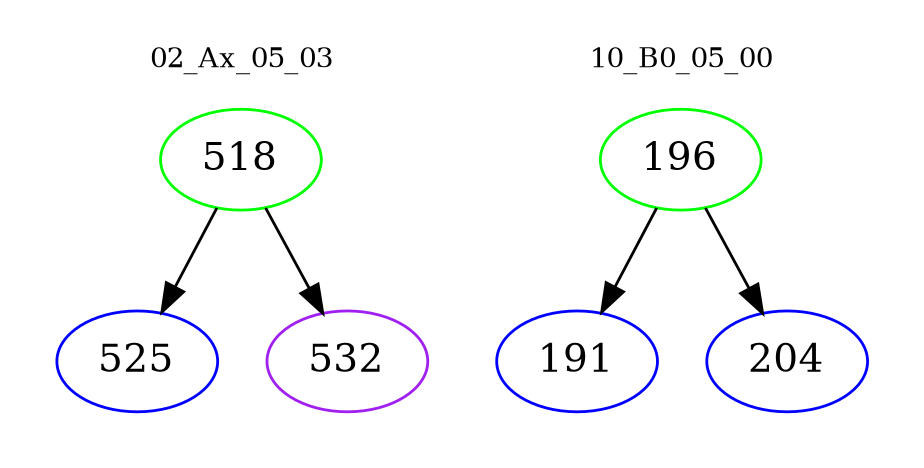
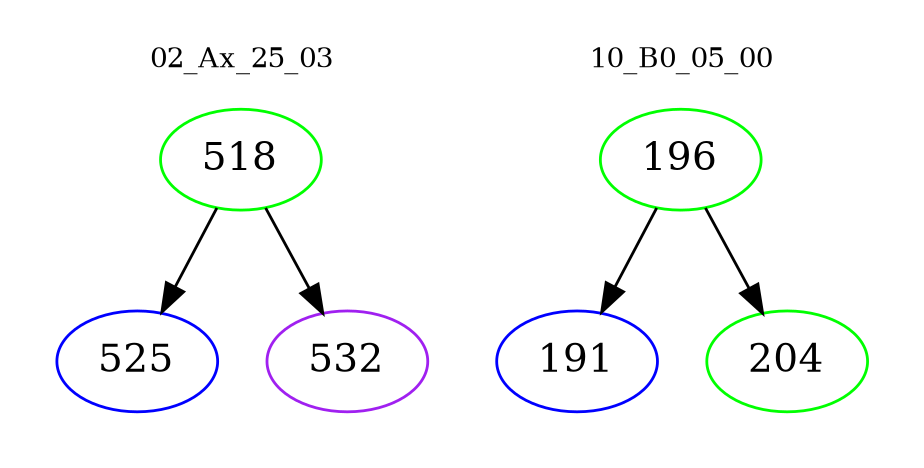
  digraph {
    node [color=blue]
    edge [color=black]
    n1 [color=green label=518]
    n2 [label=525]
    n3 [color=purple label=532]
    n4 [color=green label=196]
    n5 [label=191]
-   n6 [label=204]
+   n6 [color=green label=204]
    subgraph cluster_1 {
      color=white
      fontsize=10
-     label="02_Ax_05_03"
+     label="02_Ax_25_03"
      n1
      n2
      n3
    }
    subgraph cluster_2 {
      color=white
      fontsize=10
      label="10_B0_05_00"
      n4
      n5
      n6
    }
    n1 -> n2
    n1 -> n3
    n4 -> n5
    n4 -> n6
  }
